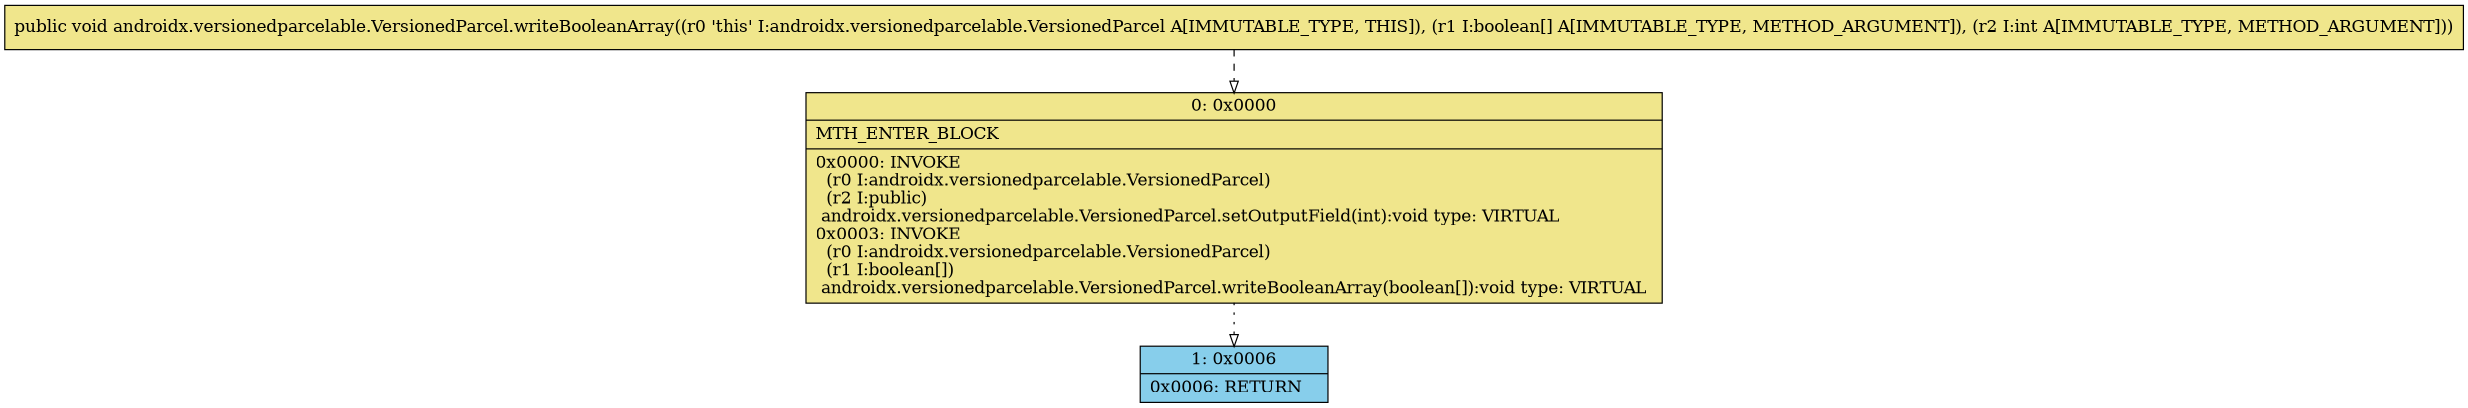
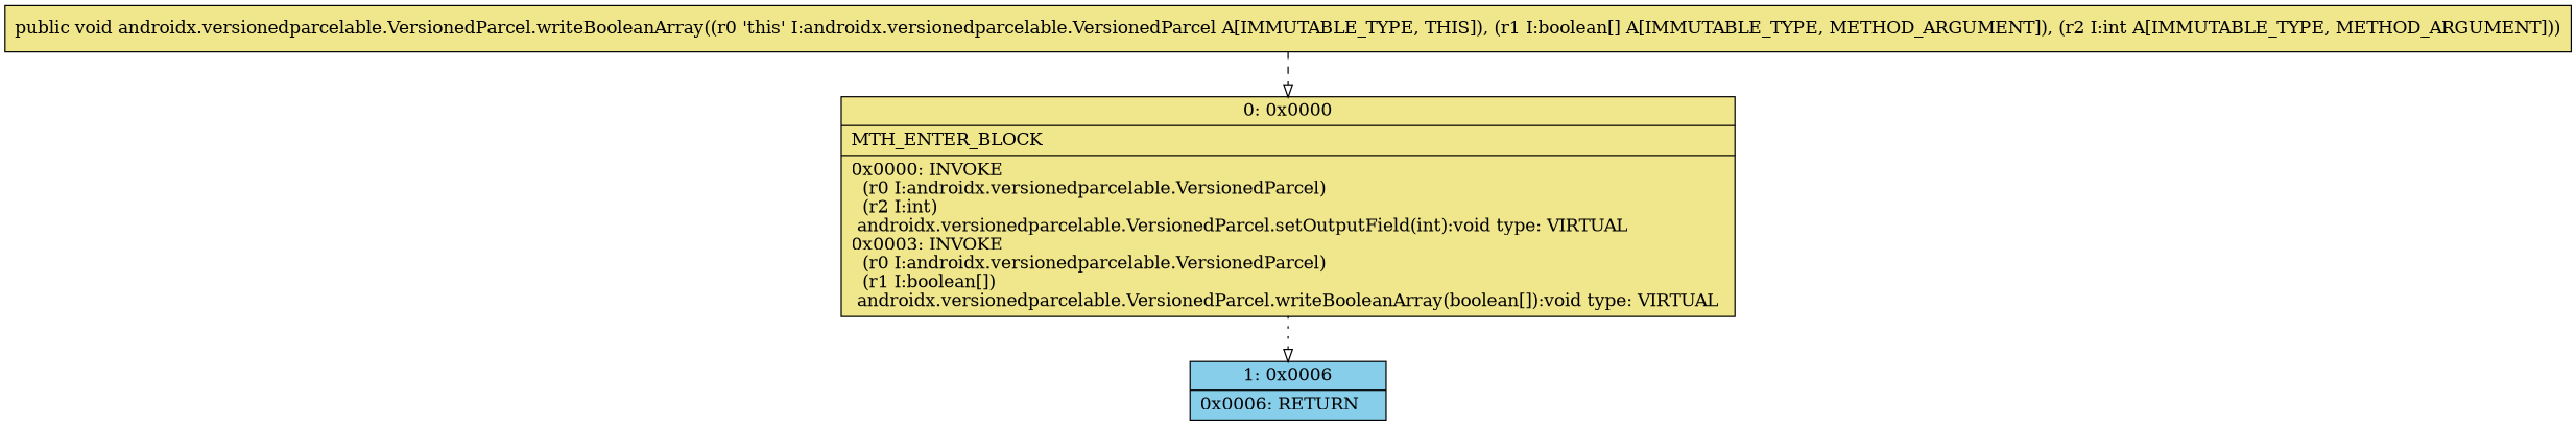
  digraph {
    node [shape=record style=filled fillcolor=khaki]
    edge [arrowhead=onormal]
-   n1 [label="{0\:\ 0x0000|MTH_ENTER_BLOCK\l|0x0000: INVOKE  \l  (r0 I:androidx.versionedparcelable.VersionedParcel)\l  (r2 I:public)\l androidx.versionedparcelable.VersionedParcel.setOutputField(int):void type: VIRTUAL \l0x0003: INVOKE  \l  (r0 I:androidx.versionedparcelable.VersionedParcel)\l  (r1 I:boolean[])\l androidx.versionedparcelable.VersionedParcel.writeBooleanArray(boolean[]):void type: VIRTUAL \l}"]
+   n1 [label="{0\:\ 0x0000|MTH_ENTER_BLOCK\l|0x0000: INVOKE  \l  (r0 I:androidx.versionedparcelable.VersionedParcel)\l  (r2 I:int)\l androidx.versionedparcelable.VersionedParcel.setOutputField(int):void type: VIRTUAL \l0x0003: INVOKE  \l  (r0 I:androidx.versionedparcelable.VersionedParcel)\l  (r1 I:boolean[])\l androidx.versionedparcelable.VersionedParcel.writeBooleanArray(boolean[]):void type: VIRTUAL \l}"]
    n2 [label="{1\:\ 0x0006|0x0006: RETURN   \l}" fillcolor=skyblue]
    n3 [label="{public void androidx.versionedparcelable.VersionedParcel.writeBooleanArray((r0 'this' I:androidx.versionedparcelable.VersionedParcel A[IMMUTABLE_TYPE, THIS]), (r1 I:boolean[] A[IMMUTABLE_TYPE, METHOD_ARGUMENT]), (r2 I:int A[IMMUTABLE_TYPE, METHOD_ARGUMENT])) }"]
    n1 -> n2 [style=dotted]
    n3 -> n1 [style=dashed]
  }
